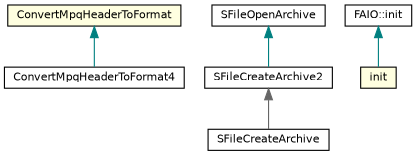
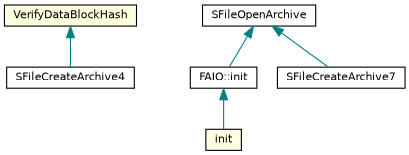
  digraph {
    rankdir=TB
    node [color=black fillcolor=white fontname=Helvetica fontsize=10 shape=record style=filled]
    edge [color=teal dir=back fontname=Helvetica fontsize=10 labelfontname=Helvetica labelfontsize=10 style=solid]
-   n1 [fillcolor=lightyellow fontcolor=black height=0.2 label=ConvertMpqHeaderToFormat width=0.4]
-   n2 [height=0.2 label=ConvertMpqHeaderToFormat4 width=0.4]
+   n1 [fillcolor=lightyellow fontcolor=black height=0.2 label=VerifyDataBlockHash width=0.4]
+   n2 [height=0.2 label=SFileCreateArchive4 width=0.4]
    n3 [height=0.2 label=SFileOpenArchive width=0.4]
    n4 [height=0.2 label="FAIO::init" width=0.4]
-   n5 [height=0.2 label=SFileCreateArchive2 width=0.4]
+   n5 [height=0.2 label=SFileCreateArchive7 width=0.4]
    n6 [fillcolor=lightyellow height=0.2 label=init width=0.4]
-   n7 [height=0.2 label=SFileCreateArchive width=0.4]
    n1 -> n2
+   n3 -> n4
    n3 -> n5
    n4 -> n6
-   n5 -> n7 [color=gray40]
  }
